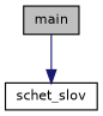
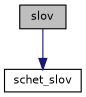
  digraph {
    rankdir=TB
    node [color=black fontname=Helvetica fontsize=10 shape=record style=filled]
-   n1 [fillcolor=grey75 fontcolor=black height=0.2 label=main width=0.4]
+   n1 [fillcolor=grey75 fontcolor=black height=0.2 label=slov width=0.4]
    n2 [fillcolor=white height=0.2 label=schet_slov width=0.4]
    n1 -> n2 [color=midnightblue fontname=Helvetica fontsize=10 labelfontname=Helvetica labelfontsize=10 style=solid]
  }
